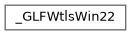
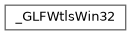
  digraph {
    rankdir=LR
-   n1 [color=grey40 fillcolor=white fontname=Helvetica fontsize=10 height=0.2 label=_GLFWtlsWin22 shape=box style=filled width=0.4]
+   n1 [color=grey40 fillcolor=white fontname=Helvetica fontsize=10 height=0.2 label=_GLFWtlsWin32 shape=box style=filled width=0.4]
  }
